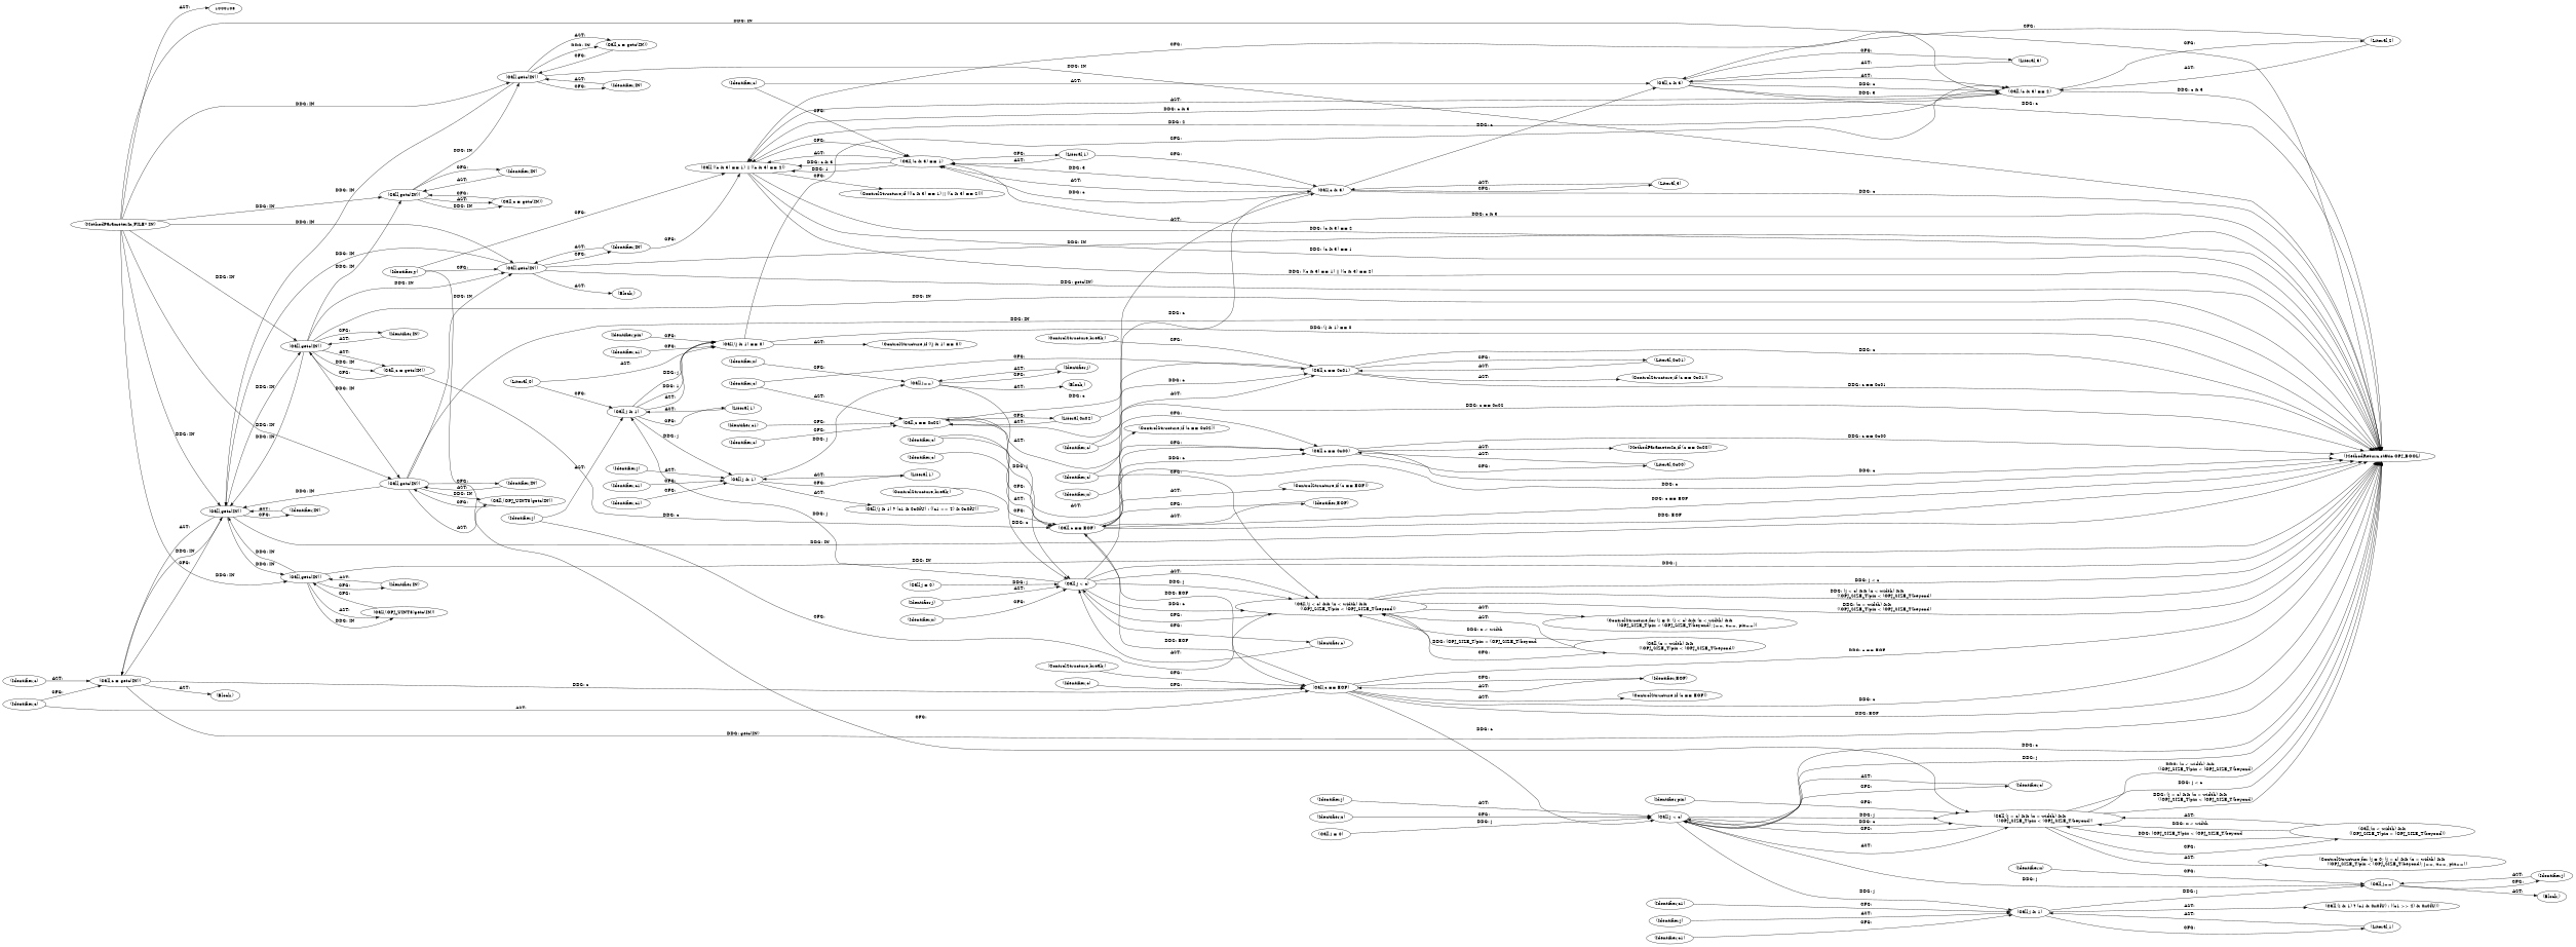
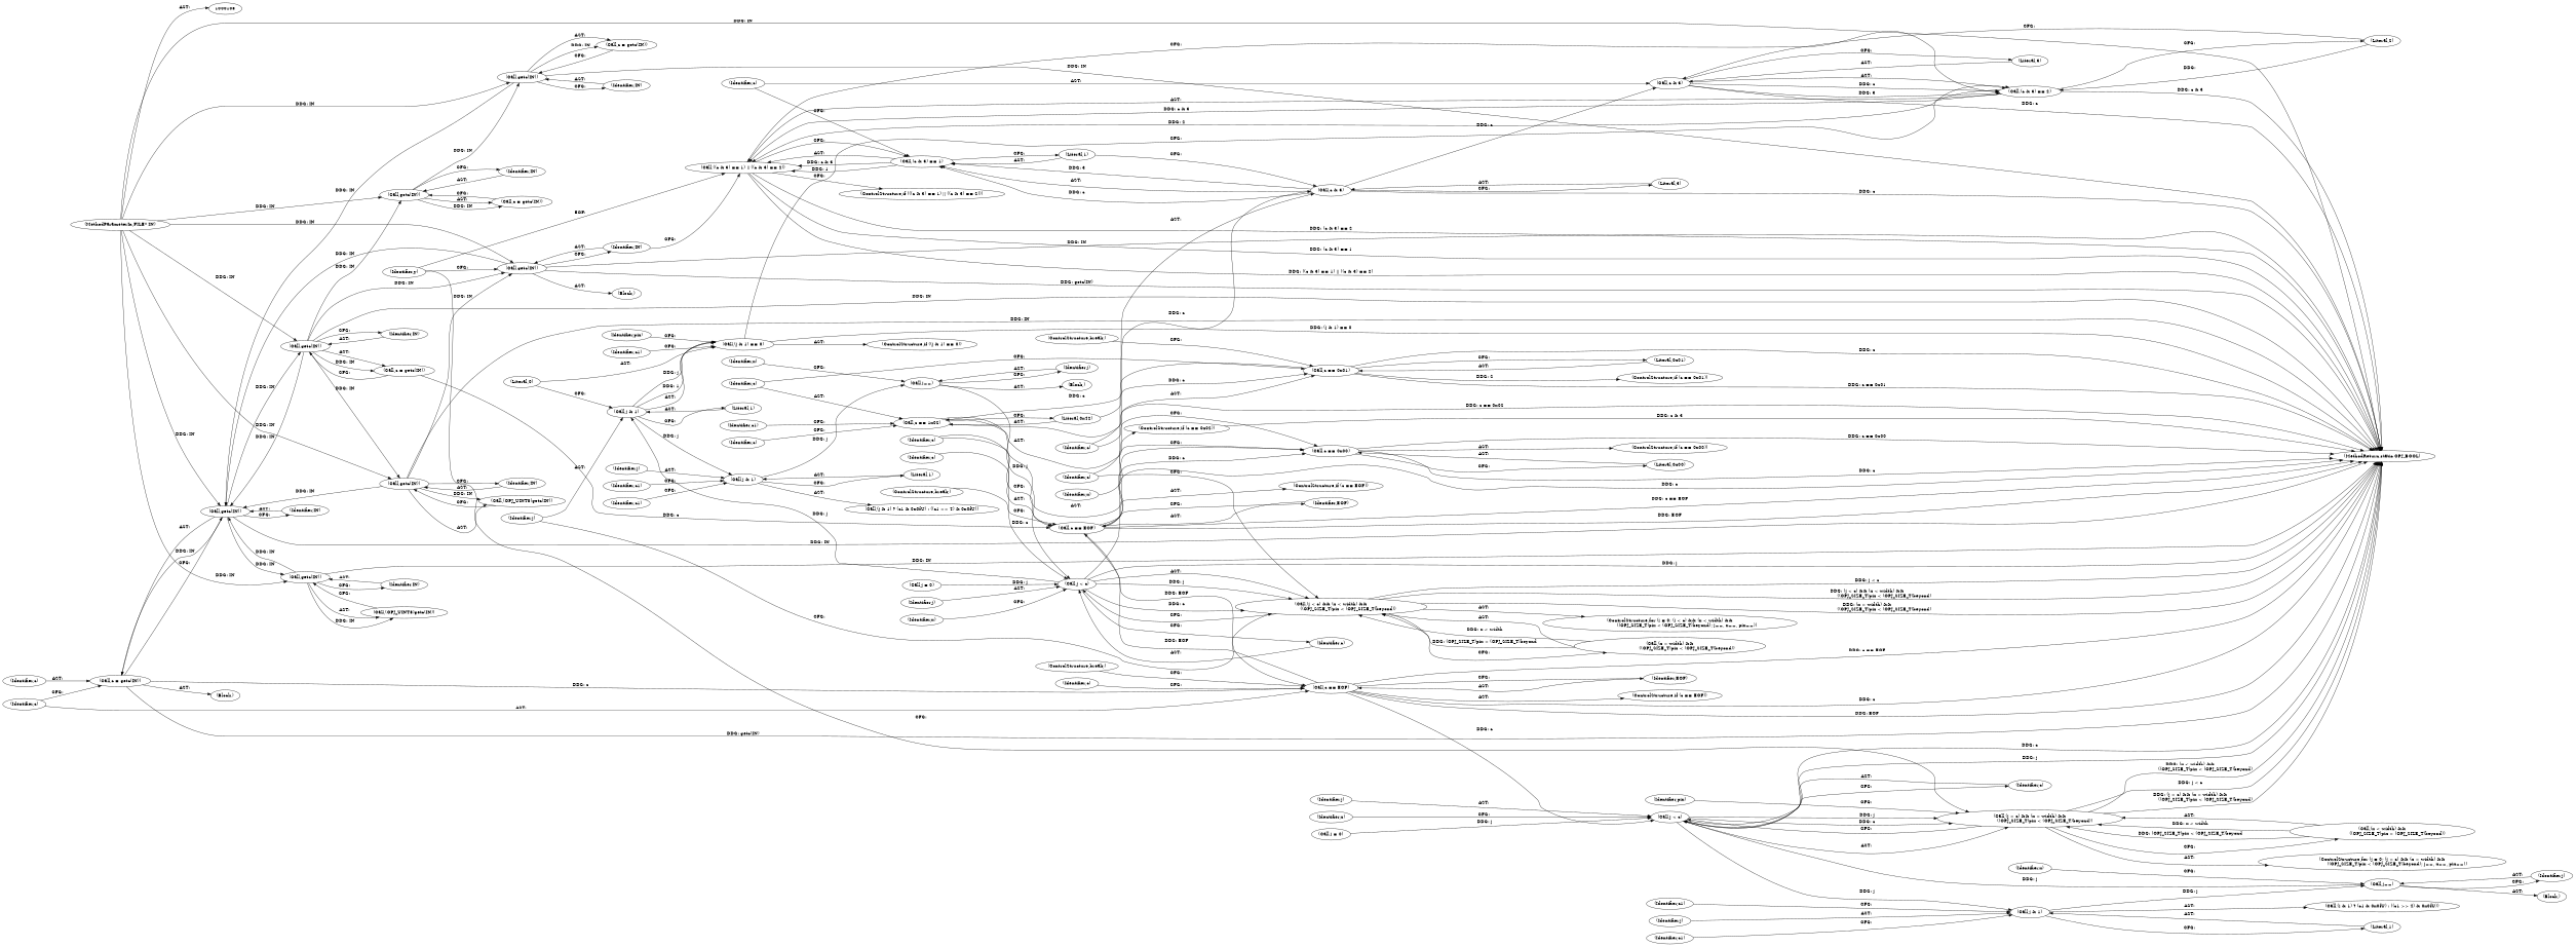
  digraph {
    rankdir=LR
    n1 [label="(Call,c = getc(IN))"]
    n2 [label="(Call,getc(IN))"]
    n3 [label="(Call,c == EOF)"]
    n4 [label="(MethodReturn,static OPJ_BOOL)"]
    n5 [label="(Block,)"]
    n6 [label="(Call,getc(IN))"]
    n7 [label="(Call,getc(IN))"]
    n8 [label="(Identifier,IN)"]
    n9 [label="(Call,j < c)"]
    n10 [label="(Call,c == EOF)"]
    n11 [label="(Identifier,EOF)"]
    n12 [label="(ControlStructure,if (c == EOF))"]
    n13 [label="(Call,getc(IN))"]
    n14 [label="(Call,getc(IN))"]
    n15 [label="(Call,getc(IN))"]
    n16 [label="(Identifier,IN)"]
    n17 [label="(Call,c = getc(IN))"]
    n18 [label="(Call,(OPJ_UINT8)getc(IN))"]
    n19 [label="(Identifier,IN)"]
    n20 [label="(Call,getc(IN))"]
    n21 [label="(Call,c = getc(IN))"]
    n22 [label="(Identifier,IN)"]
    n23 [label="(Call,c = getc(IN))"]
    n24 [label="(Identifier,IN)"]
    n25 [label="(Identifier,IN)"]
    n26 [label="(Block,)"]
    n27 [label="(Identifier,IN)"]
    n28 [label="(Call,(OPJ_UINT8)getc(IN))"]
    n29 [label="(MethodParameterIn,FILE* IN)"]
    1000108
    n31 [label="(Call,((c & 3) == 1) || ((c & 3) == 2))"]
    n32 [label="(Call,(j < c) && (x < width) &&\n                     ((OPJ_SIZE_T)pix < (OPJ_SIZE_T)beyond))"]
    n33 [label="(Call,j & 1)"]
    n34 [label="(Identifier,c)"]
    n35 [label="(Call,c == 0x00)"]
    n36 [label="(Identifier,EOF)"]
    n37 [label="(ControlStructure,if (c == EOF))"]
    n38 [label="(Call,(x < width) &&\n                     ((OPJ_SIZE_T)pix < (OPJ_SIZE_T)beyond))"]
    n39 [label="(ControlStructure,for (j = 0; (j < c) && (x < width) &&\n                     ((OPJ_SIZE_T)pix < (OPJ_SIZE_T)beyond); j++, x++, pix++))"]
    n40 [label="(Call,j++)"]
    n41 [label="(Call,(j & 1) ? (c1 & 0x0fU) : ((c1 >> 4) & 0x0fU))"]
    n42 [label="(Literal,1)"]
    n43 [label="(Identifier,j)"]
    n44 [label="(Block,)"]
-   n45 [label="(MethodParameterIn,if (c == 0x00))"]
+   n45 [label="(ControlStructure,if (c == 0x00))"]
    n46 [label="(Literal,0x00)"]
    n47 [label="(Call,c == 0x01)"]
-   n48 [label="(Call,c == 0x02)"]
+   n48 [label="(Call,c == 1x02)"]
    n49 [label="(ControlStructure,if (c == 0x01))"]
    n50 [label="(Literal,0x01)"]
    n51 [label="(Call,j < c)"]
    n52 [label="(ControlStructure,if (c == 0x02))"]
-   n53 [label="(Literal,0x02)"]
+   n53 [label="(Literal,0x42)"]
    n54 [label="(Call,(j < c) && (x < width) &&\n                        ((OPJ_SIZE_T)pix < (OPJ_SIZE_T)beyond))"]
    n55 [label="(Call,j & 1)"]
    n56 [label="(Call,c & 3)"]
    n57 [label="(Identifier,c)"]
    n58 [label="(Call,(x < width) &&\n                        ((OPJ_SIZE_T)pix < (OPJ_SIZE_T)beyond))"]
    n59 [label="(ControlStructure,for (j = 0; (j < c) && (x < width) &&\n                        ((OPJ_SIZE_T)pix < (OPJ_SIZE_T)beyond); j++, x++, pix++))"]
    n60 [label="(Call,(j & 1) == 0)"]
    n61 [label="(Call,j & 1)"]
    n62 [label="(Literal,1)"]
    n63 [label="(Call,(c & 3) == 1)"]
    n64 [label="(Call,c & 3)"]
    n65 [label="(Literal,3)"]
    n66 [label="(ControlStructure,if ((j & 1) == 0))"]
    n67 [label="(Call,(c & 3) == 2)"]
    n68 [label="(Call,j++)"]
    n69 [label="(Call,(j & 1) ? (c1 & 0x0fU) : ((c1 >> 4) & 0x0fU))"]
    n70 [label="(Literal,1)"]
    n71 [label="(Literal,0)"]
    n72 [label="(Block,)"]
    n73 [label="(Identifier,j)"]
    n74 [label="(Literal,1)"]
    n75 [label="(Literal,3)"]
    n76 [label="(ControlStructure,if (((c & 3) == 1) || ((c & 3) == 2)))"]
    n77 [label="(Literal,2)"]
    n78 [label="(Identifier,c1)"]
    n79 [label="(ControlStructure,break;)"]
    n80 [label="(Identifier,x)"]
    n81 [label="(Identifier,pix)"]
    n82 [label="(Identifier,j)"]
    n83 [label="(Identifier,c1)"]
    n84 [label="(Identifier,x)"]
    n85 [label="(Call,j = 0)"]
    n86 [label="(Identifier,j)"]
    n87 [label="(Identifier,c1)"]
    n88 [label="(Identifier,c)"]
    n89 [label="(Identifier,c1)"]
    n90 [label="(Identifier,c)"]
    n91 [label="(Identifier,c)"]
    n92 [label="(Identifier,x)"]
    n93 [label="(Identifier,c1)"]
    n94 [label="(Identifier,c)"]
    n95 [label="(Identifier,j)"]
    n96 [label="(Identifier,pix)"]
    n97 [label="(ControlStructure,break;)"]
    n98 [label="(Identifier,c)"]
    n99 [label="(Identifier,c)"]
    n100 [label="(Identifier,c)"]
    n101 [label="(Identifier,c)"]
    n102 [label="(Identifier,c1)"]
    n103 [label="(ControlStructure,break;)"]
    n104 [label="(Identifier,j)"]
    n105 [label="(Identifier,x)"]
    n106 [label="(Identifier,j)"]
    n107 [label="(Identifier,c)"]
    n108 [label="(Identifier,x)"]
    n109 [label="(Identifier,c)"]
    n110 [label="(Call,j = 0)"]
    n111 [label="(Identifier,y)"]
    n1 -> n2 [label="CFG: "]
    n1 -> n3 [label="DDG: c"]
    n1 -> n4 [label="DDG: getc(IN)"]
    n1 -> n5 [label="AST: "]
    n2 -> n1 [label="AST: "]
    n2 -> n1 [label="DDG: IN"]
    n2 -> n4 [label="DDG: IN"]
    n2 -> n6 [label="DDG: IN"]
    n2 -> n7 [label="DDG: IN"]
    n2 -> n8 [label="CFG: "]
    n3 -> n4 [label="DDG: c == EOF"]
    n3 -> n4 [label="DDG: c"]
    n3 -> n4 [label="DDG: EOF"]
    n3 -> n9 [label="DDG: c"]
    n3 -> n10 [label="DDG: EOF"]
    n3 -> n11 [label="CFG: "]
    n3 -> n12 [label="AST: "]
    n6 -> n2 [label="DDG: IN"]
    n6 -> n4 [label="DDG: IN"]
    n6 -> n13 [label="DDG: IN"]
    n6 -> n14 [label="DDG: IN"]
    n6 -> n15 [label="DDG: IN"]
    n6 -> n16 [label="CFG: "]
    n6 -> n17 [label="AST: "]
    n6 -> n17 [label="DDG: IN"]
    n7 -> n2 [label="DDG: IN"]
    n7 -> n4 [label="DDG: IN"]
    n7 -> n18 [label="AST: "]
    n7 -> n18 [label="DDG: IN"]
    n7 -> n19 [label="CFG: "]
    n8 -> n2 [label="AST: "]
    n9 -> n4 [label="DDG: c"]
    n9 -> n4 [label="DDG: j"]
    n9 -> n32 [label="AST: "]
    n9 -> n32 [label="DDG: j"]
    n9 -> n32 [label="DDG: c"]
    n9 -> n33 [label="DDG: j"]
    n9 -> n34 [label="CFG: "]
    n10 -> n3 [label="DDG: EOF"]
    n10 -> n4 [label="DDG: c"]
    n10 -> n4 [label="DDG: c == EOF"]
    n10 -> n4 [label="DDG: EOF"]
    n10 -> n35 [label="DDG: c"]
    n10 -> n36 [label="CFG: "]
    n10 -> n37 [label="AST: "]
    n11 -> n3 [label="AST: "]
    n13 -> n20 [label="DDG: IN"]
    n13 -> n23 [label="AST: "]
    n13 -> n23 [label="DDG: IN"]
    n13 -> n24 [label="CFG: "]
    n14 -> n2 [label="DDG: IN"]
    n14 -> n4 [label="DDG: getc(IN)"]
    n14 -> n4 [label="DDG: IN"]
    n14 -> n25 [label="CFG: "]
    n14 -> n26 [label="AST: "]
    n15 -> n2 [label="DDG: IN"]
    n15 -> n4 [label="DDG: IN"]
    n15 -> n14 [label="DDG: IN"]
    n15 -> n27 [label="CFG: "]
    n15 -> n28 [label="AST: "]
    n15 -> n28 [label="DDG: IN"]
    n16 -> n6 [label="AST: "]
    n17 -> n6 [label="CFG: "]
    n17 -> n10 [label="DDG: c"]
    n18 -> n7 [label="CFG: "]
    n19 -> n7 [label="AST: "]
    n20 -> n2 [label="DDG: IN"]
    n20 -> n4 [label="DDG: IN"]
    n20 -> n21 [label="AST: "]
    n20 -> n21 [label="DDG: IN"]
    n20 -> n22 [label="CFG: "]
    n21 -> n20 [label="CFG: "]
    n22 -> n20 [label="AST: "]
    n23 -> n13 [label="CFG: "]
    n24 -> n13 [label="AST: "]
    n25 -> n14 [label="AST: "]
    n25 -> n31 [label="CFG: "]
    n27 -> n15 [label="AST: "]
    n28 -> n15 [label="CFG: "]
    n29 -> n2 [label="DDG: IN"]
    n29 -> n4 [label="DDG: IN"]
    n29 -> n6 [label="DDG: IN"]
    n29 -> n7 [label="DDG: IN"]
    n29 -> n13 [label="DDG: IN"]
    n29 -> n14 [label="DDG: IN"]
    n29 -> n15 [label="DDG: IN"]
    n29 -> n20 [label="DDG: IN"]
    n29 -> 1000108 [label="AST: "]
    n31 -> n4 [label="DDG: (c & 3) == 2"]
    n31 -> n4 [label="DDG: (c & 3) == 1"]
    n31 -> n4 [label="DDG: ((c & 3) == 1) || ((c & 3) == 2)"]
    n31 -> n63 [label="CFG: "]
    n31 -> n67 [label="CFG: "]
    n31 -> n76 [label="CFG: "]
    n32 -> n4 [label="DDG: (x < width) &&\n                     ((OPJ_SIZE_T)pix < (OPJ_SIZE_T)beyond)"]
    n32 -> n4 [label="DDG: j < c"]
    n32 -> n4 [label="DDG: (j < c) && (x < width) &&\n                     ((OPJ_SIZE_T)pix < (OPJ_SIZE_T)beyond)"]
    n32 -> n9 [label="CFG: "]
    n32 -> n38 [label="CFG: "]
    n32 -> n39 [label="AST: "]
    n33 -> n40 [label="DDG: j"]
    n33 -> n41 [label="AST: "]
    n33 -> n42 [label="CFG: "]
    n34 -> n9 [label="AST: "]
    n35 -> n4 [label="DDG: c == 0x00"]
    n35 -> n4 [label="DDG: c"]
    n35 -> n45 [label="AST: "]
    n35 -> n46 [label="CFG: "]
    n36 -> n10 [label="AST: "]
    n38 -> n32 [label="AST: "]
    n38 -> n32 [label="DDG: x < width"]
    n38 -> n32 [label="DDG: (OPJ_SIZE_T)pix < (OPJ_SIZE_T)beyond"]
    n40 -> n9 [label="DDG: j"]
    n40 -> n43 [label="CFG: "]
    n40 -> n44 [label="AST: "]
    n42 -> n33 [label="AST: "]
    n43 -> n40 [label="AST: "]
    n46 -> n35 [label="AST: "]
    n47 -> n4 [label="DDG: c == 0x01"]
    n47 -> n4 [label="DDG: c"]
    n47 -> n48 [label="DDG: c"]
-   n47 -> n49 [label="AST: "]
+   n47 -> n49 [label="DDG: 2"]
    n47 -> n50 [label="CFG: "]
    n48 -> n4 [label="DDG: c == 0x02"]
    n48 -> n51 [label="DDG: c"]
    n48 -> n52 [label="AST: "]
    n48 -> n53 [label="CFG: "]
    n50 -> n47 [label="AST: "]
    n51 -> n4 [label="DDG: j"]
    n51 -> n54 [label="AST: "]
    n51 -> n54 [label="DDG: j"]
    n51 -> n54 [label="DDG: c"]
    n51 -> n55 [label="DDG: j"]
    n51 -> n56 [label="DDG: c"]
    n51 -> n57 [label="CFG: "]
    n53 -> n47 [label="DDG: c"]
    n53 -> n48 [label="AST: "]
    n54 -> n4 [label="DDG: (j < c) && (x < width) &&\n                        ((OPJ_SIZE_T)pix < (OPJ_SIZE_T)beyond)"]
    n54 -> n4 [label="DDG: (x < width) &&\n                        ((OPJ_SIZE_T)pix < (OPJ_SIZE_T)beyond)"]
    n54 -> n4 [label="DDG: j < c"]
    n54 -> n51 [label="CFG: "]
    n54 -> n58 [label="CFG: "]
    n54 -> n59 [label="AST: "]
    n55 -> n60 [label="AST: "]
    n55 -> n60 [label="DDG: j"]
    n55 -> n60 [label="DDG: 1"]
    n55 -> n61 [label="DDG: j"]
    n55 -> n62 [label="CFG: "]
    n56 -> n4 [label="DDG: c"]
    n56 -> n63 [label="AST: "]
    n56 -> n63 [label="DDG: c"]
    n56 -> n63 [label="DDG: 3"]
    n56 -> n64 [label="DDG: c"]
    n56 -> n65 [label="CFG: "]
    n57 -> n51 [label="AST: "]
    n58 -> n54 [label="AST: "]
    n58 -> n54 [label="DDG: x < width"]
    n58 -> n54 [label="DDG: (OPJ_SIZE_T)pix < (OPJ_SIZE_T)beyond"]
    n60 -> n4 [label="DDG: (j & 1) == 0"]
    n60 -> n66 [label="AST: "]
    n60 -> n67 [label="CFG: "]
    n61 -> n68 [label="DDG: j"]
    n61 -> n69 [label="AST: "]
    n61 -> n70 [label="CFG: "]
    n62 -> n55 [label="AST: "]
-   n63 -> n4 [label="DDG: c & 3"]
+   n52 -> n4 [label="DDG: c & 3"]
    n63 -> n31 [label="AST: "]
    n63 -> n31 [label="DDG: c & 3"]
    n63 -> n31 [label="DDG: 1"]
    n63 -> n74 [label="CFG: "]
    n64 -> n4 [label="DDG: c"]
    n64 -> n67 [label="AST: "]
    n64 -> n67 [label="DDG: c"]
    n64 -> n67 [label="DDG: 3"]
    n64 -> n75 [label="CFG: "]
    n65 -> n56 [label="AST: "]
    n67 -> n4 [label="DDG: c & 3"]
    n67 -> n31 [label="AST: "]
    n67 -> n31 [label="DDG: c & 3"]
    n67 -> n31 [label="DDG: 2"]
    n67 -> n77 [label="CFG: "]
    n68 -> n51 [label="DDG: j"]
    n68 -> n72 [label="AST: "]
    n68 -> n73 [label="CFG: "]
    n70 -> n61 [label="AST: "]
    n71 -> n55 [label="CFG: "]
    n71 -> n60 [label="AST: "]
    n73 -> n68 [label="AST: "]
    n74 -> n56 [label="CFG: "]
    n74 -> n63 [label="AST: "]
    n75 -> n64 [label="AST: "]
    n77 -> n64 [label="CFG: "]
-   n77 -> n67 [label="AST: "]
+   n77 -> n67 [label="DDG: "]
    n78 -> n61 [label="CFG: "]
    n79 -> n10 [label="CFG: "]
    n80 -> n40 [label="CFG: "]
    n81 -> n32 [label="CFG: "]
    n82 -> n9 [label="AST: "]
    n83 -> n33 [label="CFG: "]
    n84 -> n9 [label="CFG: "]
    n85 -> n9 [label="DDG: j"]
    n86 -> n51 [label="AST: "]
    n87 -> n61 [label="CFG: "]
    n88 -> n35 [label="CFG: "]
    n88 -> n47 [label="AST: "]
    n89 -> n33 [label="CFG: "]
    n90 -> n1 [label="CFG: "]
    n90 -> n3 [label="AST: "]
    n91 -> n54 [label="CFG: "]
    n91 -> n56 [label="AST: "]
    n92 -> n68 [label="CFG: "]
    n93 -> n48 [label="CFG: "]
    n94 -> n48 [label="CFG: "]
    n95 -> n61 [label="AST: "]
    n96 -> n60 [label="CFG: "]
    n97 -> n47 [label="CFG: "]
    n98 -> n63 [label="CFG: "]
    n98 -> n64 [label="AST: "]
    n99 -> n10 [label="AST: "]
    n100 -> n10 [label="CFG: "]
    n100 -> n35 [label="AST: "]
    n101 -> n47 [label="CFG: "]
    n101 -> n48 [label="AST: "]
    n102 -> n60 [label="CFG: "]
    n103 -> n3 [label="CFG: "]
    n104 -> n33 [label="AST: "]
    n105 -> n35 [label="CFG: "]
    n106 -> n54 [label="CFG: "]
    n106 -> n55 [label="AST: "]
    n107 -> n3 [label="CFG: "]
    n108 -> n51 [label="CFG: "]
    n109 -> n1 [label="AST: "]
    n110 -> n51 [label="DDG: j"]
    n111 -> n14 [label="CFG: "]
-   n111 -> n31 [label="CFG: "]
+   n111 -> n31 [label="EOF: "]
    n111 -> n32 [label="CFG: "]
  }
